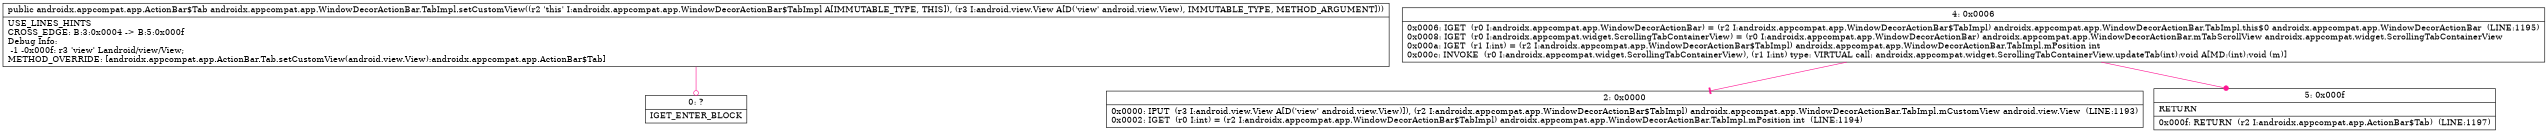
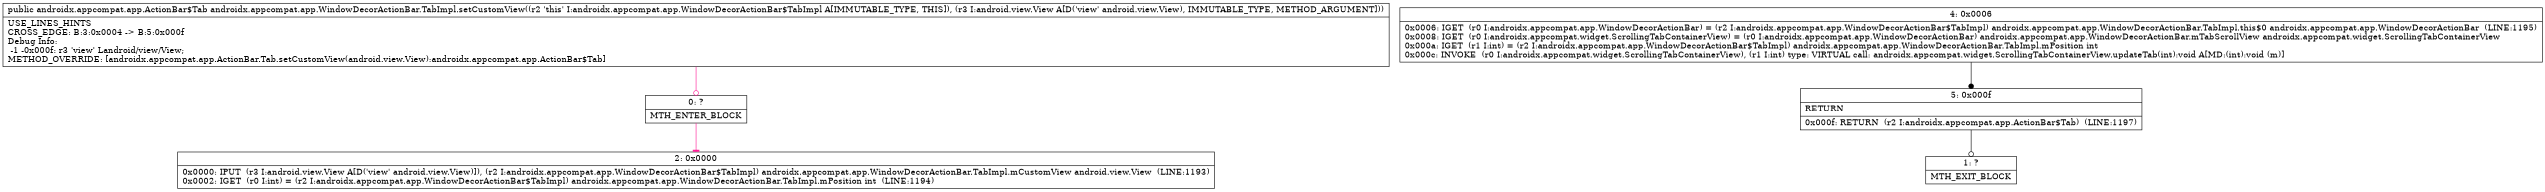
  digraph {
    node [shape=record]
    edge [arrowhead=odot color=deeppink]
-   n1 [label="{0\:\ ?|IGET_ENTER_BLOCK\l}"]
+   n1 [label="{0\:\ ?|MTH_ENTER_BLOCK\l}"]
    n2 [label="{2\:\ 0x0000|0x0000: IPUT  (r3 I:android.view.View A[D('view' android.view.View)]), (r2 I:androidx.appcompat.app.WindowDecorActionBar$TabImpl) androidx.appcompat.app.WindowDecorActionBar.TabImpl.mCustomView android.view.View  (LINE:1193)\l0x0002: IGET  (r0 I:int) = (r2 I:androidx.appcompat.app.WindowDecorActionBar$TabImpl) androidx.appcompat.app.WindowDecorActionBar.TabImpl.mPosition int  (LINE:1194)\l}"]
    n3 [label="{4\:\ 0x0006|0x0006: IGET  (r0 I:androidx.appcompat.app.WindowDecorActionBar) = (r2 I:androidx.appcompat.app.WindowDecorActionBar$TabImpl) androidx.appcompat.app.WindowDecorActionBar.TabImpl.this$0 androidx.appcompat.app.WindowDecorActionBar  (LINE:1195)\l0x0008: IGET  (r0 I:androidx.appcompat.widget.ScrollingTabContainerView) = (r0 I:androidx.appcompat.app.WindowDecorActionBar) androidx.appcompat.app.WindowDecorActionBar.mTabScrollView androidx.appcompat.widget.ScrollingTabContainerView \l0x000a: IGET  (r1 I:int) = (r2 I:androidx.appcompat.app.WindowDecorActionBar$TabImpl) androidx.appcompat.app.WindowDecorActionBar.TabImpl.mPosition int \l0x000c: INVOKE  (r0 I:androidx.appcompat.widget.ScrollingTabContainerView), (r1 I:int) type: VIRTUAL call: androidx.appcompat.widget.ScrollingTabContainerView.updateTab(int):void A[MD:(int):void (m)]\l}"]
    n4 [label="{5\:\ 0x000f|RETURN\l|0x000f: RETURN  (r2 I:androidx.appcompat.app.ActionBar$Tab)  (LINE:1197)\l}"]
+   n5 [label="{1\:\ ?|MTH_EXIT_BLOCK\l}"]
    n6 [label="{public androidx.appcompat.app.ActionBar$Tab androidx.appcompat.app.WindowDecorActionBar.TabImpl.setCustomView((r2 'this' I:androidx.appcompat.app.WindowDecorActionBar$TabImpl A[IMMUTABLE_TYPE, THIS]), (r3 I:android.view.View A[D('view' android.view.View), IMMUTABLE_TYPE, METHOD_ARGUMENT]))  | USE_LINES_HINTS\lCROSS_EDGE: B:3:0x0004 \-\> B:5:0x000f\lDebug Info:\l  \-1 \-0x000f: r3 'view' Landroid\/view\/View;\lMETHOD_OVERRIDE: [androidx.appcompat.app.ActionBar.Tab.setCustomView(android.view.View):androidx.appcompat.app.ActionBar$Tab]\l}"]
-   n3 -> n2 [arrowhead=tee]
-   n3 -> n4 [arrowhead=dot]
+   n1 -> n2 [arrowhead=tee]
+   n3 -> n4 [arrowhead=dot color=black]
+   n4 -> n5 [color=black]
    n6 -> n1
  }
